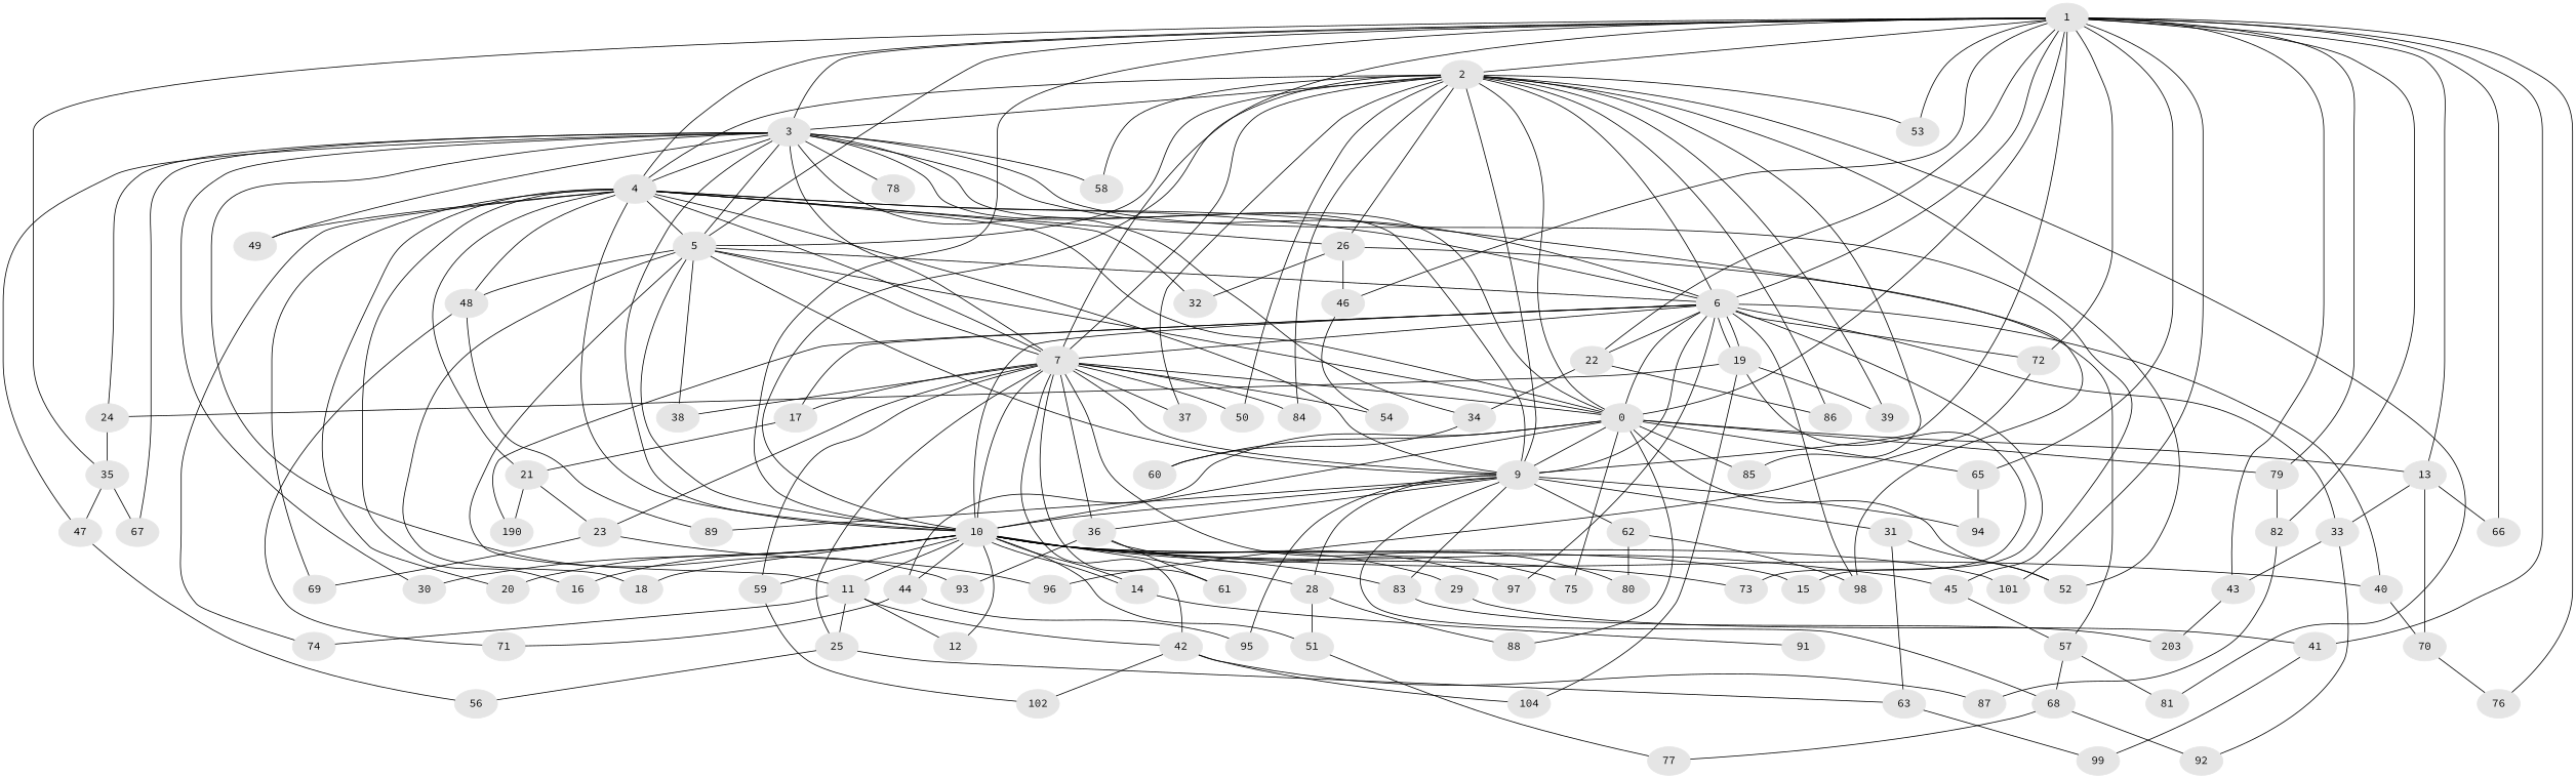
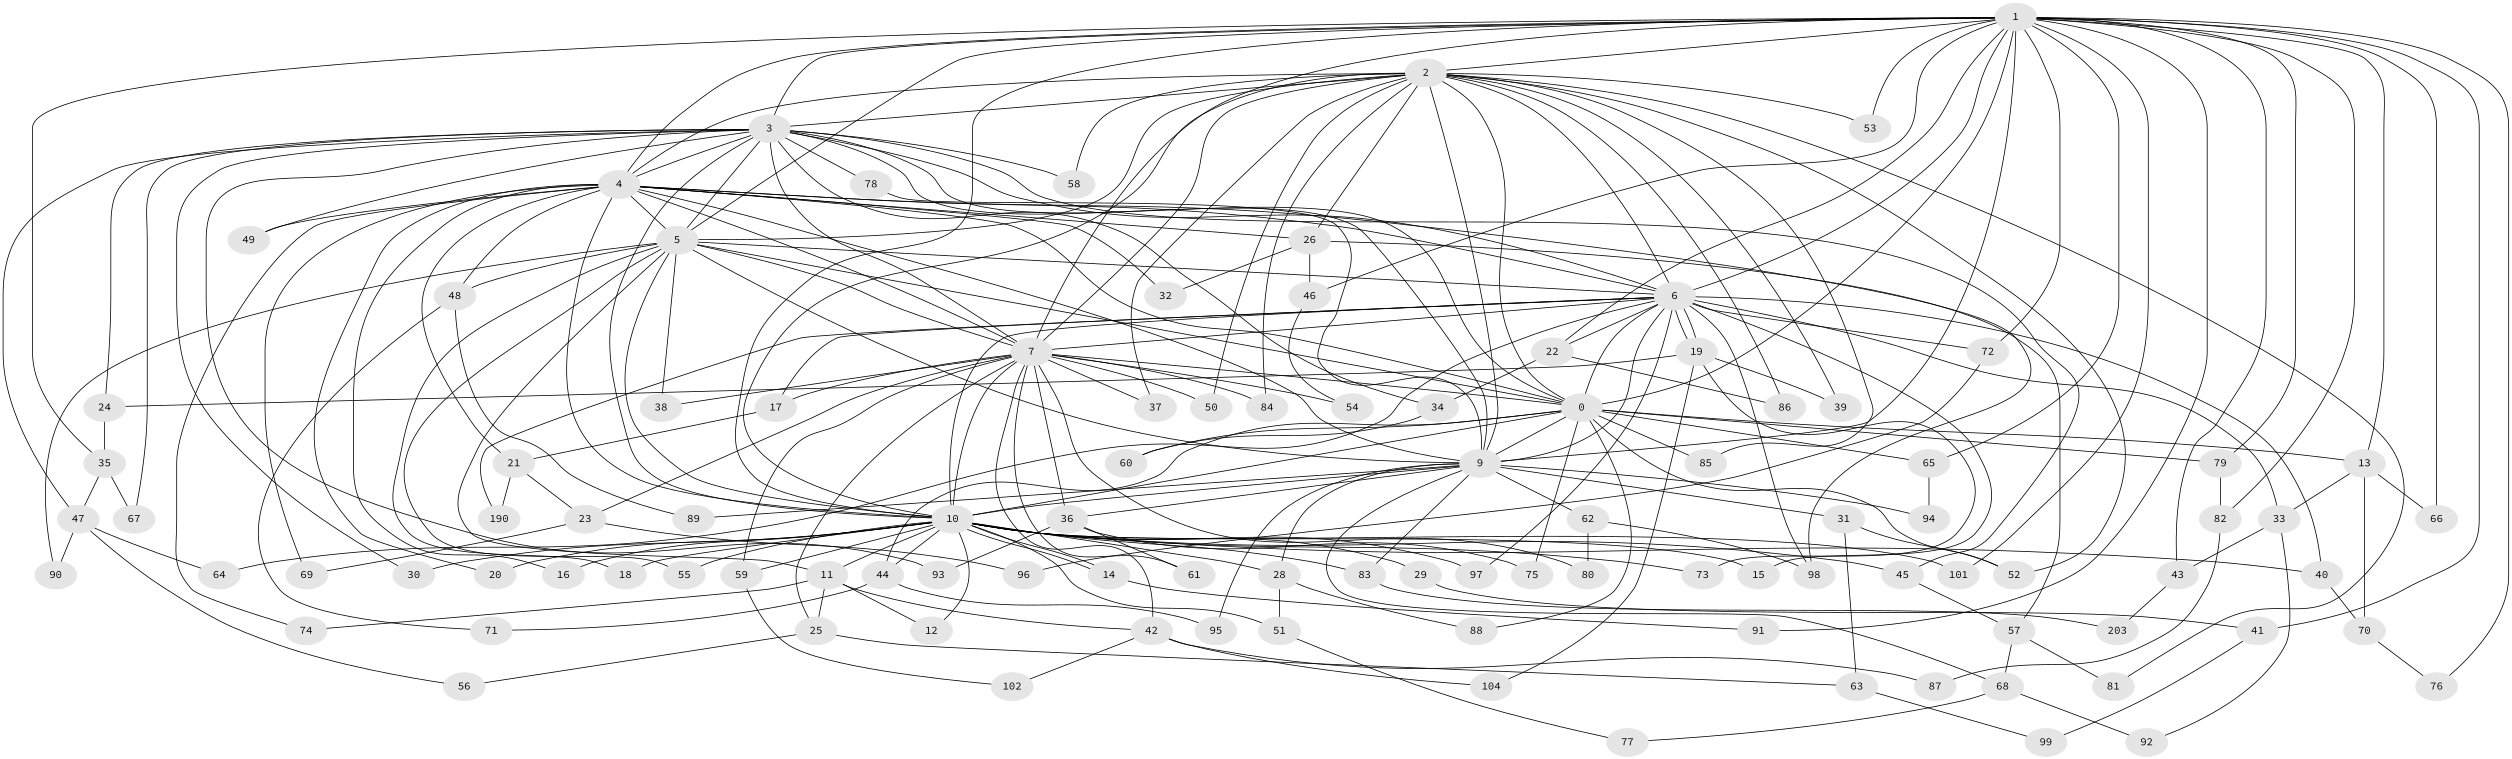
  graph {
    fontname="Source Code Pro"
    node [color=gray90 fontname="Source Code Pro" style=filled]
    edge [fontname="Source Code Pro"]
    1
    2
    3
    4
    5
    6
    7
    n8 [label=0]
    9
    10
    13
    22
    35
    41
    43
    46
    53
    65
    66
    72
    76
    79
    82
    91
    101
    26
    37
    39
    50
    58
    81
    84
    85
    86
    52
    24
    30
    34
    45
    47
    49
    67
    78
    93
    16
    20
    21
    32
    48
    69
    74
    98
    11
    18
    38
+   55
+   90
    15
    17
    19
    33
    40
+   64
    97
    n65 [label=190]
    23
    25
    36
    42
    54
    59
    61
    80
    44
    60
    75
    88
    31
    62
    28
    68
    83
    89
    94
    95
    29
    12
    14
    51
    73
    70
    99
    n93 [label=203]
    96
    87
    57
    63
    56
    71
    104
    92
    102
    77
    1 -- 2
    1 -- 3
    1 -- 4
    1 -- 5
    1 -- 6
    1 -- 7
    1 -- n8
    1 -- 9
    1 -- 10
    1 -- 13
    1 -- 22
    1 -- 35
    1 -- 41
    1 -- 43
    1 -- 46
    1 -- 53
    1 -- 65
    1 -- 66
    1 -- 72
    1 -- 76
    1 -- 79
    1 -- 82
+   1 -- 91
    1 -- 101
    2 -- 3
    2 -- 4
    2 -- 5
    2 -- 6
    2 -- 7
    2 -- n8
    2 -- 9
    2 -- 10
    2 -- 53
    2 -- 26
    2 -- 37
    2 -- 39
    2 -- 50
    2 -- 58
    2 -- 81
    2 -- 84
    2 -- 85
    2 -- 86
    2 -- 52
    3 -- 4
    3 -- 5
    3 -- 6
    3 -- 7
    3 -- n8
    3 -- 9
    3 -- 10
    3 -- 58
    3 -- 24
    3 -- 30
    3 -- 34
    3 -- 45
    3 -- 47
    3 -- 49
    3 -- 67
    3 -- 78
    3 -- 93
    4 -- 5
    4 -- 6
    4 -- 7
    4 -- n8
    4 -- 9
    4 -- 10
    4 -- 26
    4 -- 49
    4 -- 16
    4 -- 20
    4 -- 21
    4 -- 32
    4 -- 48
    4 -- 69
    4 -- 74
    4 -- 98
    5 -- 6
    5 -- 7
    5 -- n8
    5 -- 9
    5 -- 10
    5 -- 48
    5 -- 11
    5 -- 18
    5 -- 38
+   5 -- 55
+   5 -- 90
    6 -- 7
    6 -- n8
    6 -- 9
    6 -- 10
    6 -- 22
    6 -- 72
    6 -- 98
    6 -- 15
    6 -- 17
    6 -- 19
    6 -- 19
    6 -- 33
    6 -- 40
+   6 -- 64
    6 -- 97
    6 -- n65
    7 -- n8
-   7 -- 9
+   78 -- 9
    7 -- 10
    7 -- 37
    7 -- 50
    7 -- 84
    7 -- 38
    7 -- 17
    7 -- 23
    7 -- 25
    7 -- 36
    7 -- 42
    7 -- 54
    7 -- 59
    7 -- 61
    7 -- 80
    n8 -- 9
    n8 -- 10
    n8 -- 13
    n8 -- 65
    n8 -- 79
    n8 -- 85
    n8 -- 52
    n8 -- 44
    n8 -- 60
    n8 -- 75
    n8 -- 88
    9 -- 10
    9 -- 36
    9 -- 31
    9 -- 62
    9 -- 28
    9 -- 68
    9 -- 83
    9 -- 89
    9 -- 94
    9 -- 95
    10 -- 101
    10 -- 30
    10 -- 45
    10 -- 16
    10 -- 20
    10 -- 11
    10 -- 18
+   10 -- 55
    10 -- 15
    10 -- 40
    10 -- 97
    10 -- 59
    10 -- 44
    10 -- 28
    10 -- 83
    10 -- 29
    10 -- 12
    10 -- 14
    10 -- 14
    10 -- 51
    10 -- 73
    13 -- 66
    13 -- 33
    13 -- 70
    22 -- 86
    22 -- 34
    35 -- 47
    35 -- 67
    41 -- 99
    43 -- n93
    46 -- 54
    65 -- 94
    72 -- 96
    79 -- 82
    82 -- 87
    26 -- 46
    26 -- 32
    26 -- 57
    24 -- 35
    34 -- 60
    45 -- 57
+   47 -- 90
+   47 -- 64
    47 -- 56
    21 -- n65
    21 -- 23
    48 -- 89
    48 -- 71
    11 -- 74
    11 -- 25
    11 -- 42
    11 -- 12
    17 -- 21
    19 -- 39
    19 -- 24
    19 -- 73
    19 -- 104
    33 -- 43
    33 -- 92
    40 -- 70
    23 -- 69
    23 -- 96
    25 -- 63
    25 -- 56
    36 -- 93
    36 -- 61
    36 -- 75
    42 -- 87
    42 -- 104
    42 -- 102
    59 -- 102
    44 -- 95
    44 -- 71
    31 -- 52
    31 -- 63
    62 -- 98
    62 -- 80
    28 -- 88
    28 -- 51
    68 -- 92
    68 -- 77
    83 -- n93
    29 -- 41
    14 -- 91
    51 -- 77
    70 -- 76
    57 -- 81
    57 -- 68
    63 -- 99
  }
